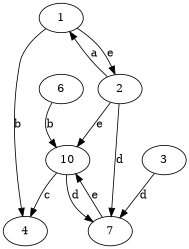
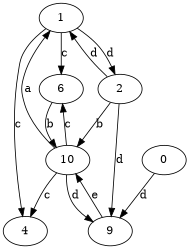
  strict digraph {
    fontname="DejaVu Serif"
    node [fontname="DejaVu Serif"]
    edge [fontname="DejaVu Serif"]
    1
    4
    6
    n4 [label=2]
    10
-   7
-   0 [label=3]
-   1 -> 4 [label=b]
-   1 -> n4 [label=e]
+   7 [label=9]
+   0
+   1 -> 4 [label=c]
+   1 -> 6 [label=c]
+   1 -> n4 [label=d]
    6 -> 10 [label=b]
-   n4 -> 1 [label=a]
-   n4 -> 10 [label=e]
+   n4 -> 1 [label=d]
+   n4 -> 10 [label=b]
    n4 -> 7 [label=d]
+   10 -> 1 [label=a]
    10 -> 4 [label=c]
+   10 -> 6 [label=c]
    10 -> 7 [label=d]
    7 -> 10 [label=e]
    0 -> 7 [label=d]
  }
